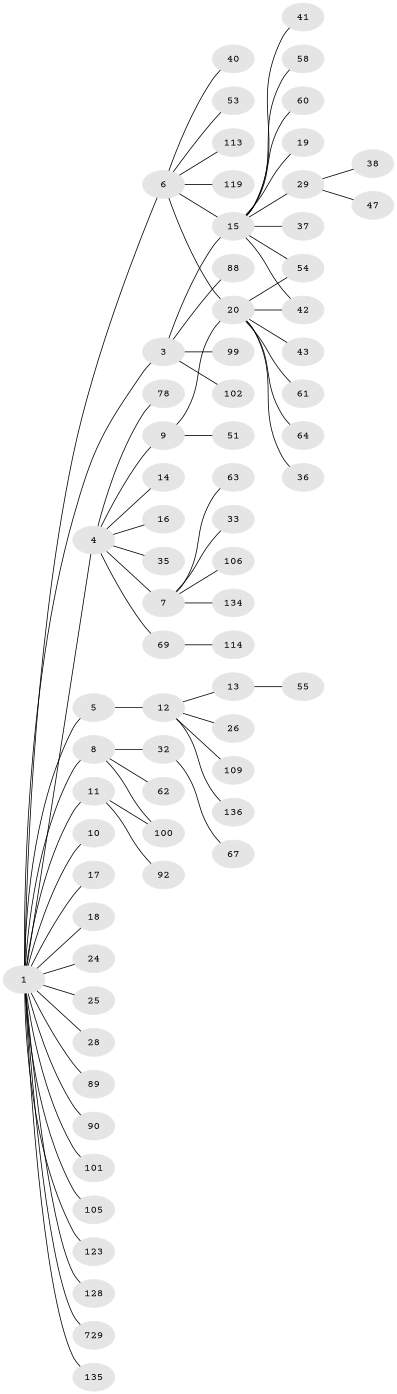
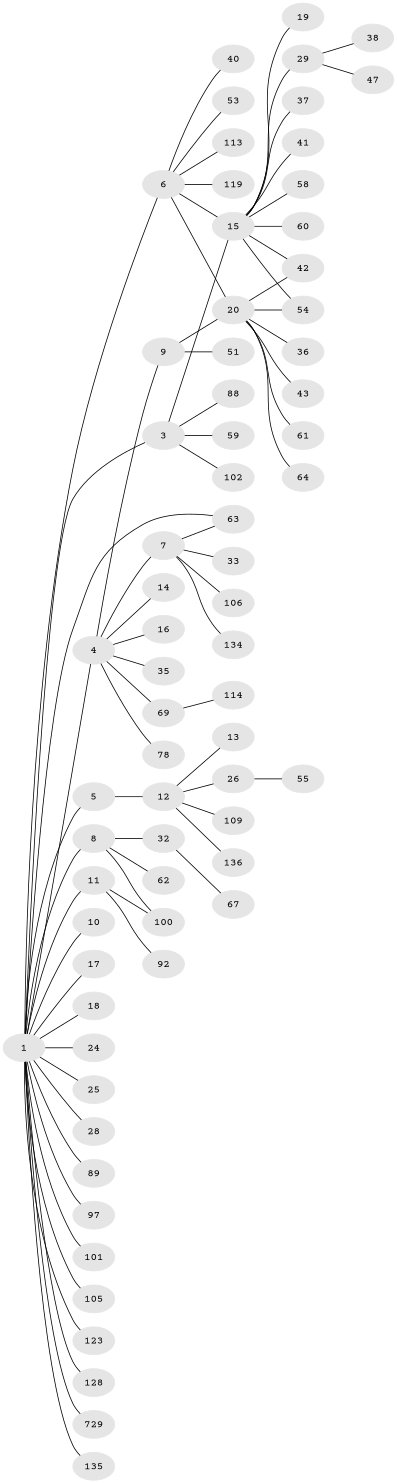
  graph {
    fontname="Courier Prime"
    rankdir=LR
    node [color=gray90 fontname="Courier Prime" style=filled]
    edge [fontname="Courier Prime"]
    1 [super="+2"]
    3
    4
    5
    6 [super="+21+31+49+73+85+122+130+132"]
    8
    10
    11
    17 [super="+27+72+83"]
    18
    24 [super="+70"]
    25
    28 [super="+65"]
    63 [super="+90+116+117"]
    89 [super="+108"]
-   97 [super="+115" label=90]
+   97 [super="+115"]
    101
    105
    123
    128
    n21 [label=729]
    135
    15 [super="+39+45+23+86+96+77+93+57"]
    88
-   99
+   99 [label=59]
    102
    7 [super="+34"]
    9 [super="+46"]
    14
    16 [super="+52+95+104"]
    35
    69
    78
    12
    20 [super="+22"]
    40
    53
    113
    119
    32
    62
    100
    92
    19
    29 [super="+75"]
    37
    41
    42 [super="+48+44+81+82"]
    54
    58 [super="+71+74+107"]
    60
    33
    106
    134
    51
    114
    13
    26 [super="+125"]
    109
    136
    36
    43
    61 [super="+127"]
    64 [super="+94+79"]
    67 [super="+80"]
    55
    38
    47
    1 -- 3
    1 -- 4
    1 -- 5
    1 -- 6
    1 -- 8
    1 -- 10
    1 -- 11
    1 -- 17
    1 -- 18
    1 -- 24
    1 -- 25
    1 -- 28
+   1 -- 63
    1 -- 89
    1 -- 97
    1 -- 101
    1 -- 105
    1 -- 123
    1 -- 128
    1 -- n21
    1 -- 135
    3 -- 15
    3 -- 88
    3 -- 99
    3 -- 102
    4 -- 7
    4 -- 9
    4 -- 14
    4 -- 16
    4 -- 35
    4 -- 69
    4 -- 78
    5 -- 12
    6 -- 15
    6 -- 20
    6 -- 40
    6 -- 53
    6 -- 113
    6 -- 119
    8 -- 32
    8 -- 62
    8 -- 100
    11 -- 100
    11 -- 92
    15 -- 19
    15 -- 29
    15 -- 37
    15 -- 41
    15 -- 42
    15 -- 54
    15 -- 58
    15 -- 60
    7 -- 63
    7 -- 33
    7 -- 106
    7 -- 134
    9 -- 20
    9 -- 51
    69 -- 114
    12 -- 13
    12 -- 26
    12 -- 109
    12 -- 136
    20 -- 42
    20 -- 54
    20 -- 36
    20 -- 43
    20 -- 61
    20 -- 64
    32 -- 67
    29 -- 38
    29 -- 47
-   13 -- 55
+   26 -- 55
  }
